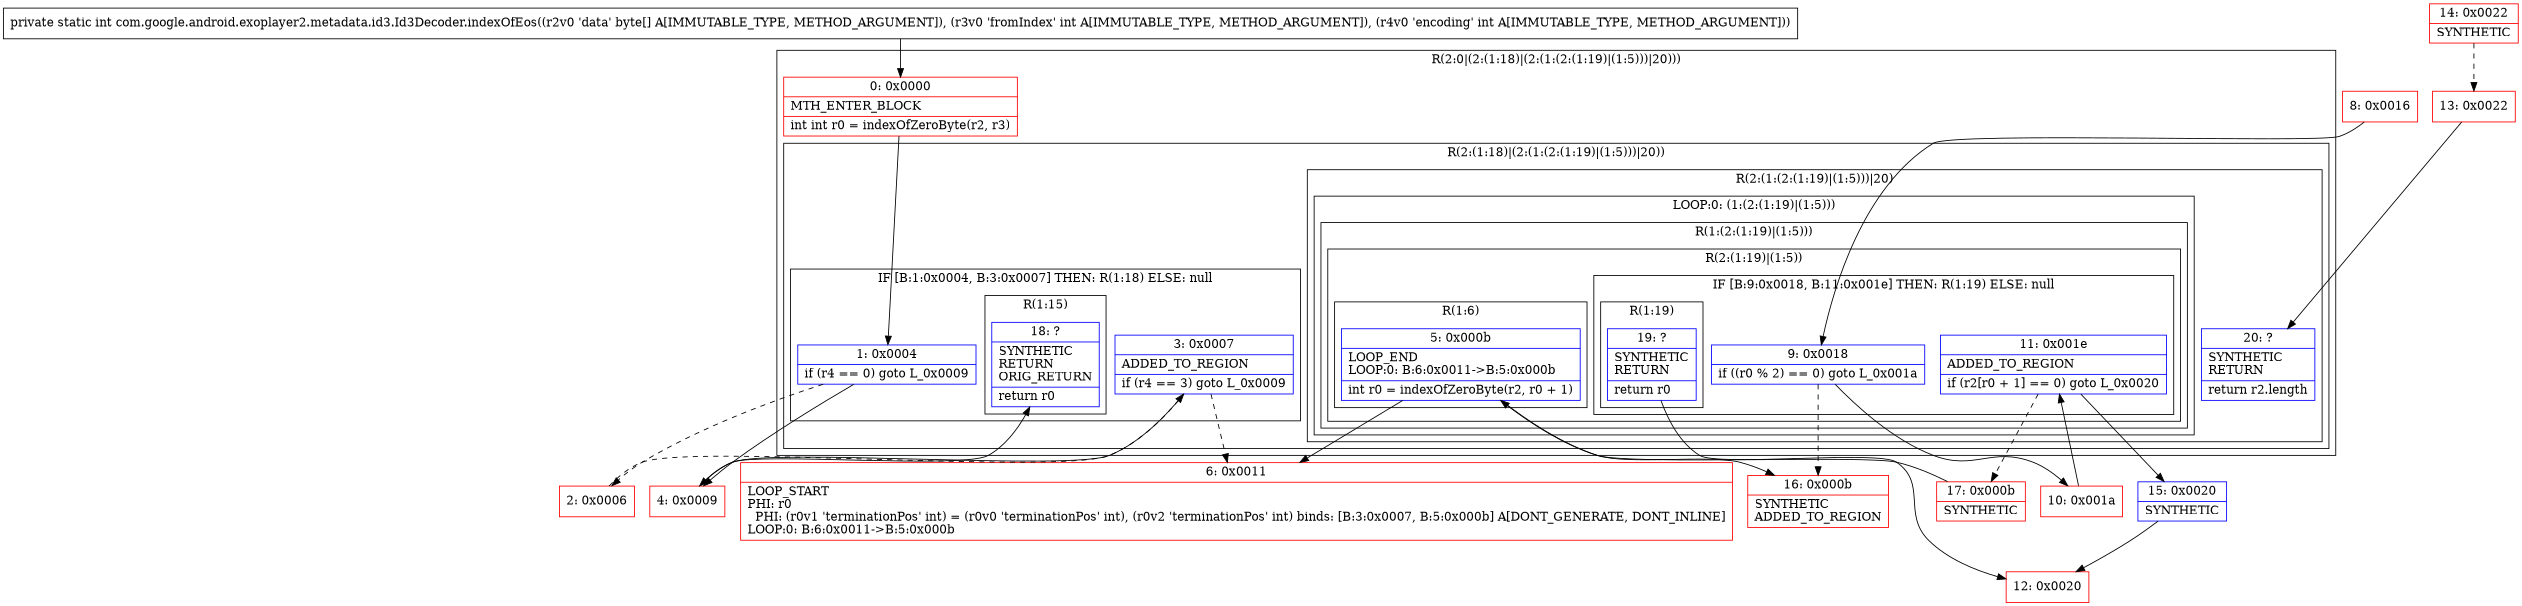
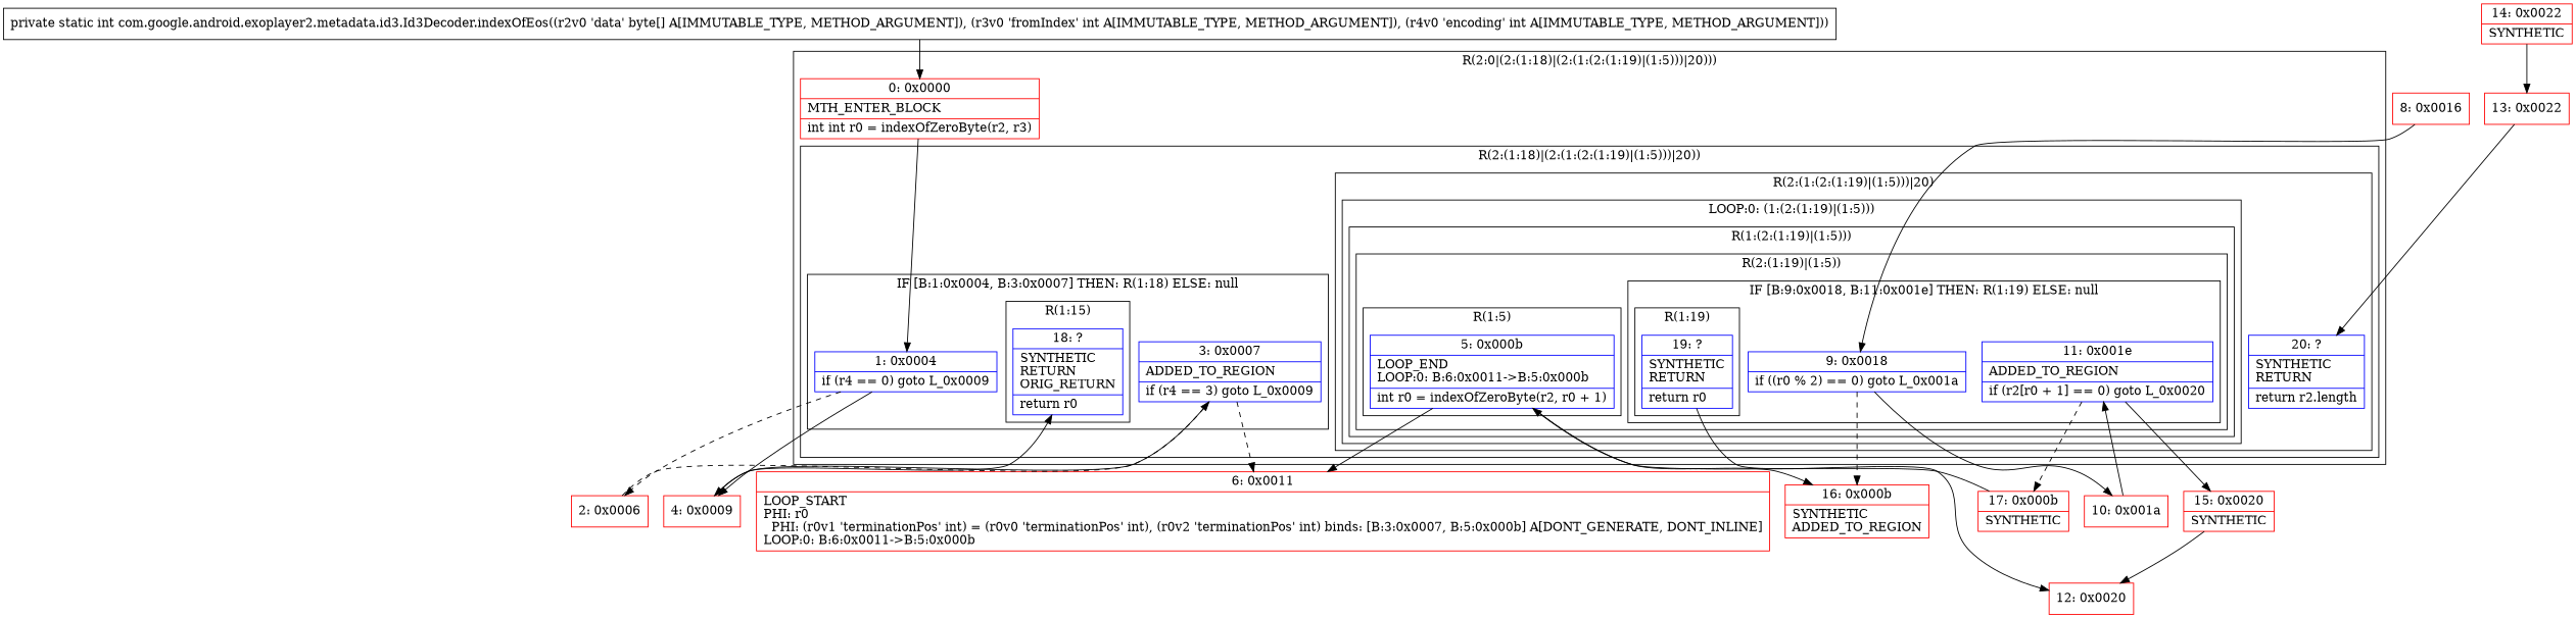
  digraph {
    node [color=red shape=record]
    n1 [color=blue label="{18\:\ ?|SYNTHETIC\lRETURN\lORIG_RETURN\l|return r0\l}"]
    n2 [color=blue label="{1\:\ 0x0004|if (r4 == 0) goto L_0x0009\l}"]
    n3 [color=blue label="{3\:\ 0x0007|ADDED_TO_REGION\l|if (r4 == 3) goto L_0x0009\l}"]
    n4 [color=blue label="{19\:\ ?|SYNTHETIC\lRETURN\l|return r0\l}"]
    n5 [color=blue label="{9\:\ 0x0018|if ((r0 % 2) == 0) goto L_0x001a\l}"]
    n6 [color=blue label="{11\:\ 0x001e|ADDED_TO_REGION\l|if (r2[r0 + 1] == 0) goto L_0x0020\l}"]
    n7 [color=blue label="{5\:\ 0x000b|LOOP_END\lLOOP:0: B:6:0x0011\-\>B:5:0x000b\l|int r0 = indexOfZeroByte(r2, r0 + 1)\l}"]
    n8 [color=blue label="{20\:\ ?|SYNTHETIC\lRETURN\l|return r2.length\l}"]
    n9 [label="{0\:\ 0x0000|MTH_ENTER_BLOCK\l|int int r0 = indexOfZeroByte(r2, r3)\l}"]
    n10 [label="{2\:\ 0x0006}"]
    n11 [label="{4\:\ 0x0009}"]
    n12 [label="{6\:\ 0x0011|LOOP_START\lPHI: r0 \l  PHI: (r0v1 'terminationPos' int) = (r0v0 'terminationPos' int), (r0v2 'terminationPos' int) binds: [B:3:0x0007, B:5:0x000b] A[DONT_GENERATE, DONT_INLINE]\lLOOP:0: B:6:0x0011\-\>B:5:0x000b\l}"]
    n13 [label="{12\:\ 0x0020}"]
    n14 [label="{10\:\ 0x001a}"]
    n15 [label="{16\:\ 0x000b|SYNTHETIC\lADDED_TO_REGION\l}"]
-   n16 [color=blue label="{15\:\ 0x0020|SYNTHETIC\l}"]
+   n16 [label="{15\:\ 0x0020|SYNTHETIC\l}"]
    n17 [label="{17\:\ 0x000b|SYNTHETIC\l}"]
    n18 [label="{8\:\ 0x0016}"]
    n19 [label="{14\:\ 0x0022|SYNTHETIC\l}"]
    n20 [label="{13\:\ 0x0022}"]
    n21 [label="{private static int com.google.android.exoplayer2.metadata.id3.Id3Decoder.indexOfEos((r2v0 'data' byte[] A[IMMUTABLE_TYPE, METHOD_ARGUMENT]), (r3v0 'fromIndex' int A[IMMUTABLE_TYPE, METHOD_ARGUMENT]), (r4v0 'encoding' int A[IMMUTABLE_TYPE, METHOD_ARGUMENT])) }" color=""]
    subgraph cluster_1 {
      label="R(2:0|(2:(1:18)|(2:(1:(2:(1:19)|(1:5)))|20)))"
      n9
      subgraph cluster_2 {
        label="R(2:(1:18)|(2:(1:(2:(1:19)|(1:5)))|20))"
        subgraph cluster_3 {
          label="IF [B:1:0x0004, B:3:0x0007] THEN: R(1:18) ELSE: null"
          n2
          n3
          subgraph cluster_4 {
            label="R(1:15)"
            n1
          }
        }
        subgraph cluster_5 {
          label="R(2:(1:(2:(1:19)|(1:5)))|20)"
          n8
          subgraph cluster_6 {
            label="LOOP:0: (1:(2:(1:19)|(1:5)))"
            subgraph cluster_7 {
              label="R(1:(2:(1:19)|(1:5)))"
              subgraph cluster_8 {
                label="R(2:(1:19)|(1:5))"
                subgraph cluster_9 {
                  label="IF [B:9:0x0018, B:11:0x001e] THEN: R(1:19) ELSE: null"
                  n5
                  n6
                  subgraph cluster_10 {
                    label="R(1:19)"
                    n4
                  }
                }
                subgraph cluster_11 {
-                 label="R(1:6)"
+                 label="R(1:5)"
                  n7
                }
              }
            }
          }
        }
      }
    }
    n2 -> n10 [style=dashed]
    n2 -> n11
    n3 -> n11
    n3 -> n12 [style=dashed]
    n4 -> n13
    n5 -> n14
    n5 -> n15 [style=dashed]
    n6 -> n16
    n6 -> n17 [style=dashed]
    n7 -> n12
    n7 -> n15
    n9 -> n2
    n10 -> n3 [style=dashed]
    n11 -> n1
    n14 -> n6
    n16 -> n13
    n17 -> n7
    n18 -> n5
-   n19 -> n20 [style=dashed]
+   n19 -> n20
    n20 -> n8
    n21 -> n9
  }
